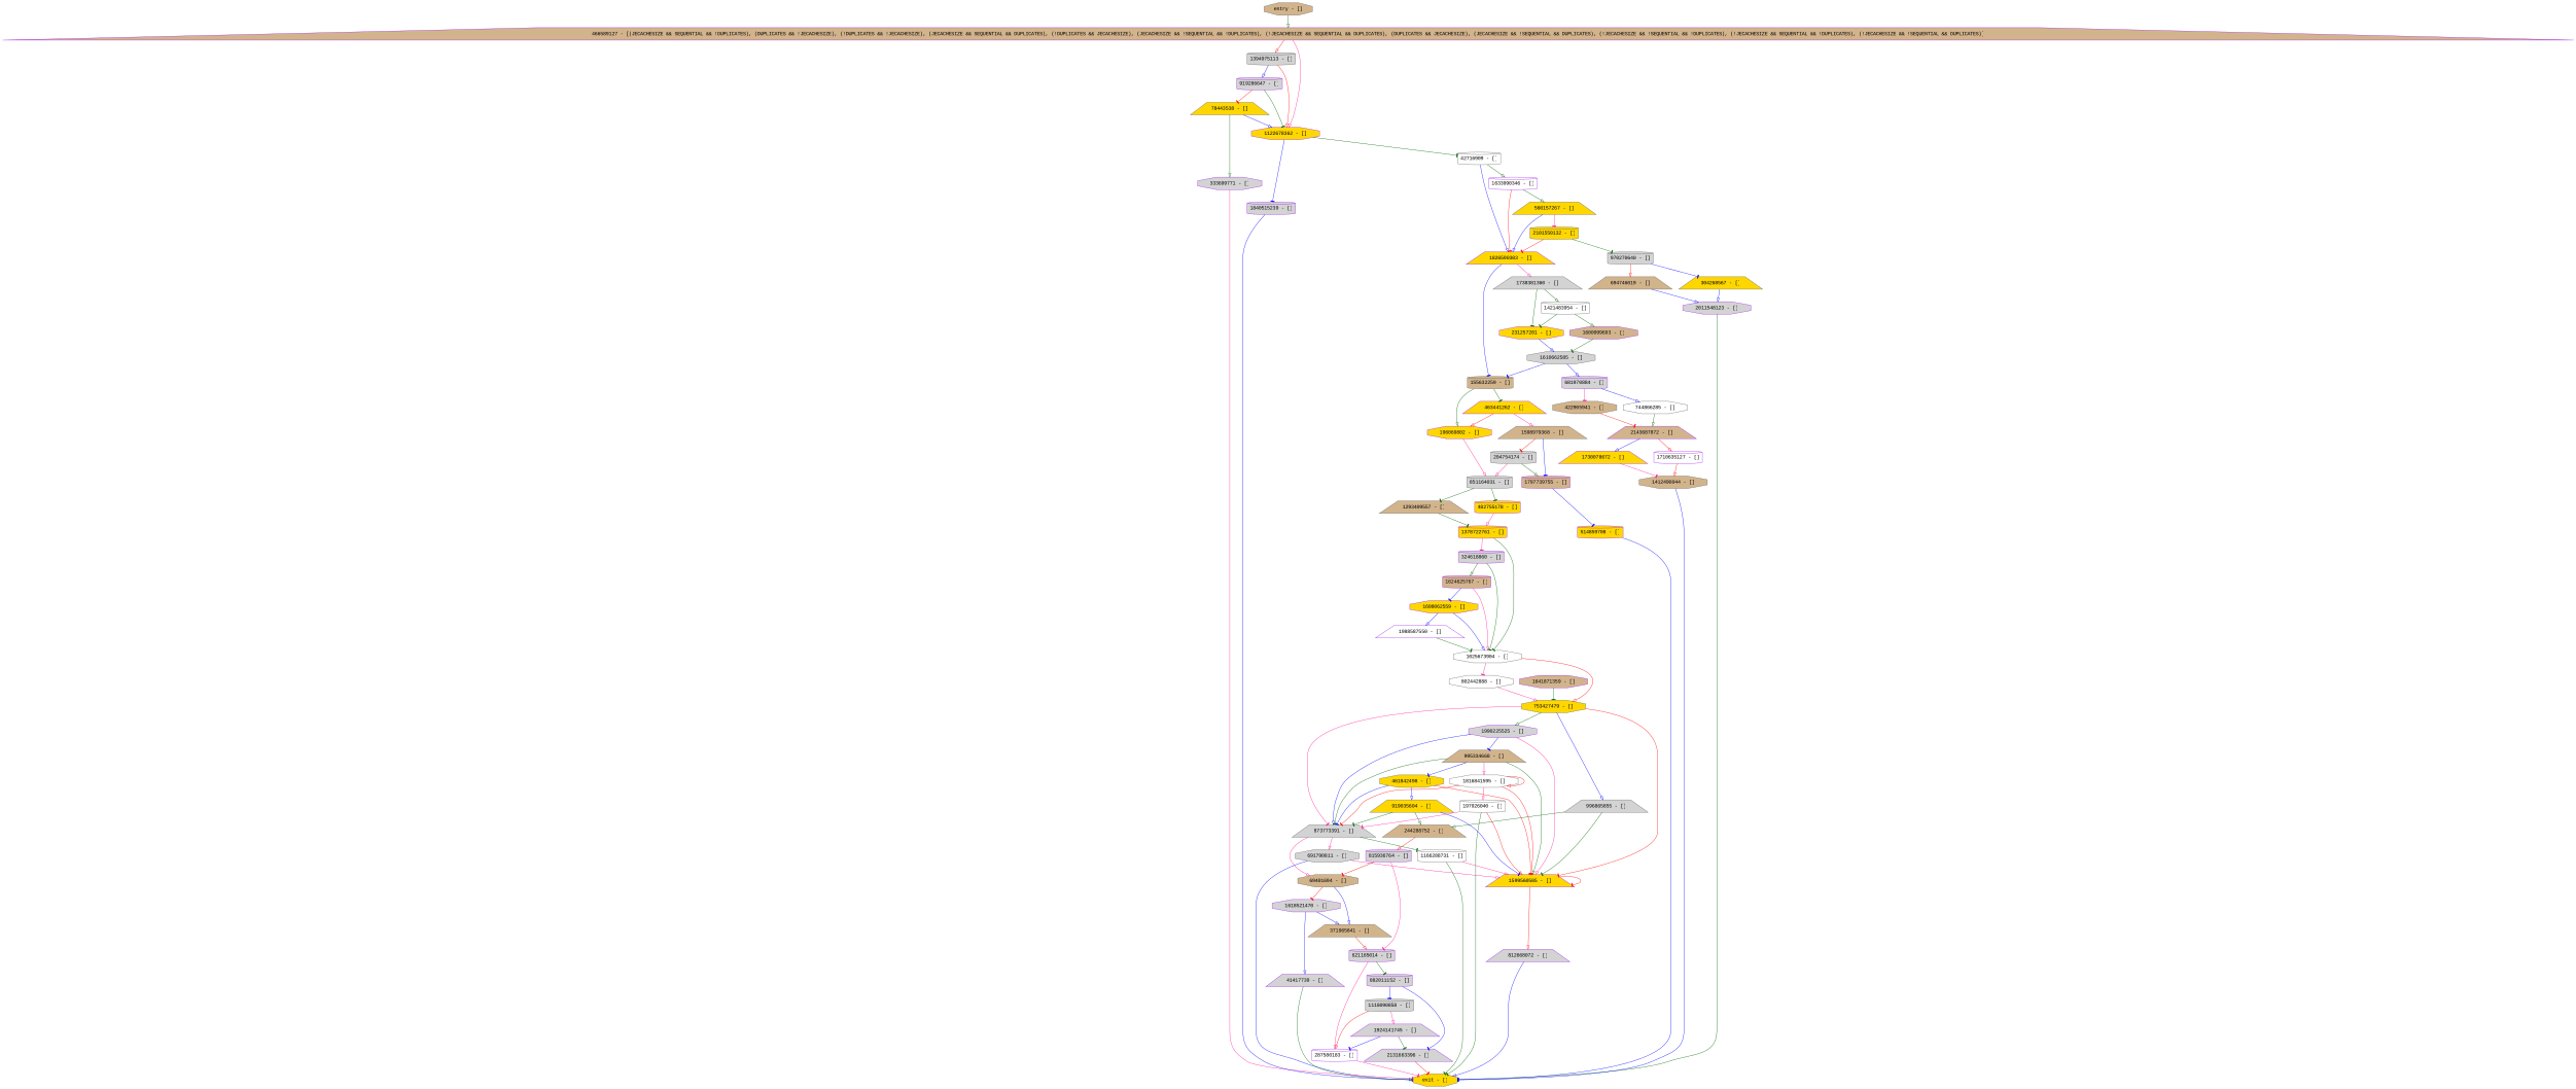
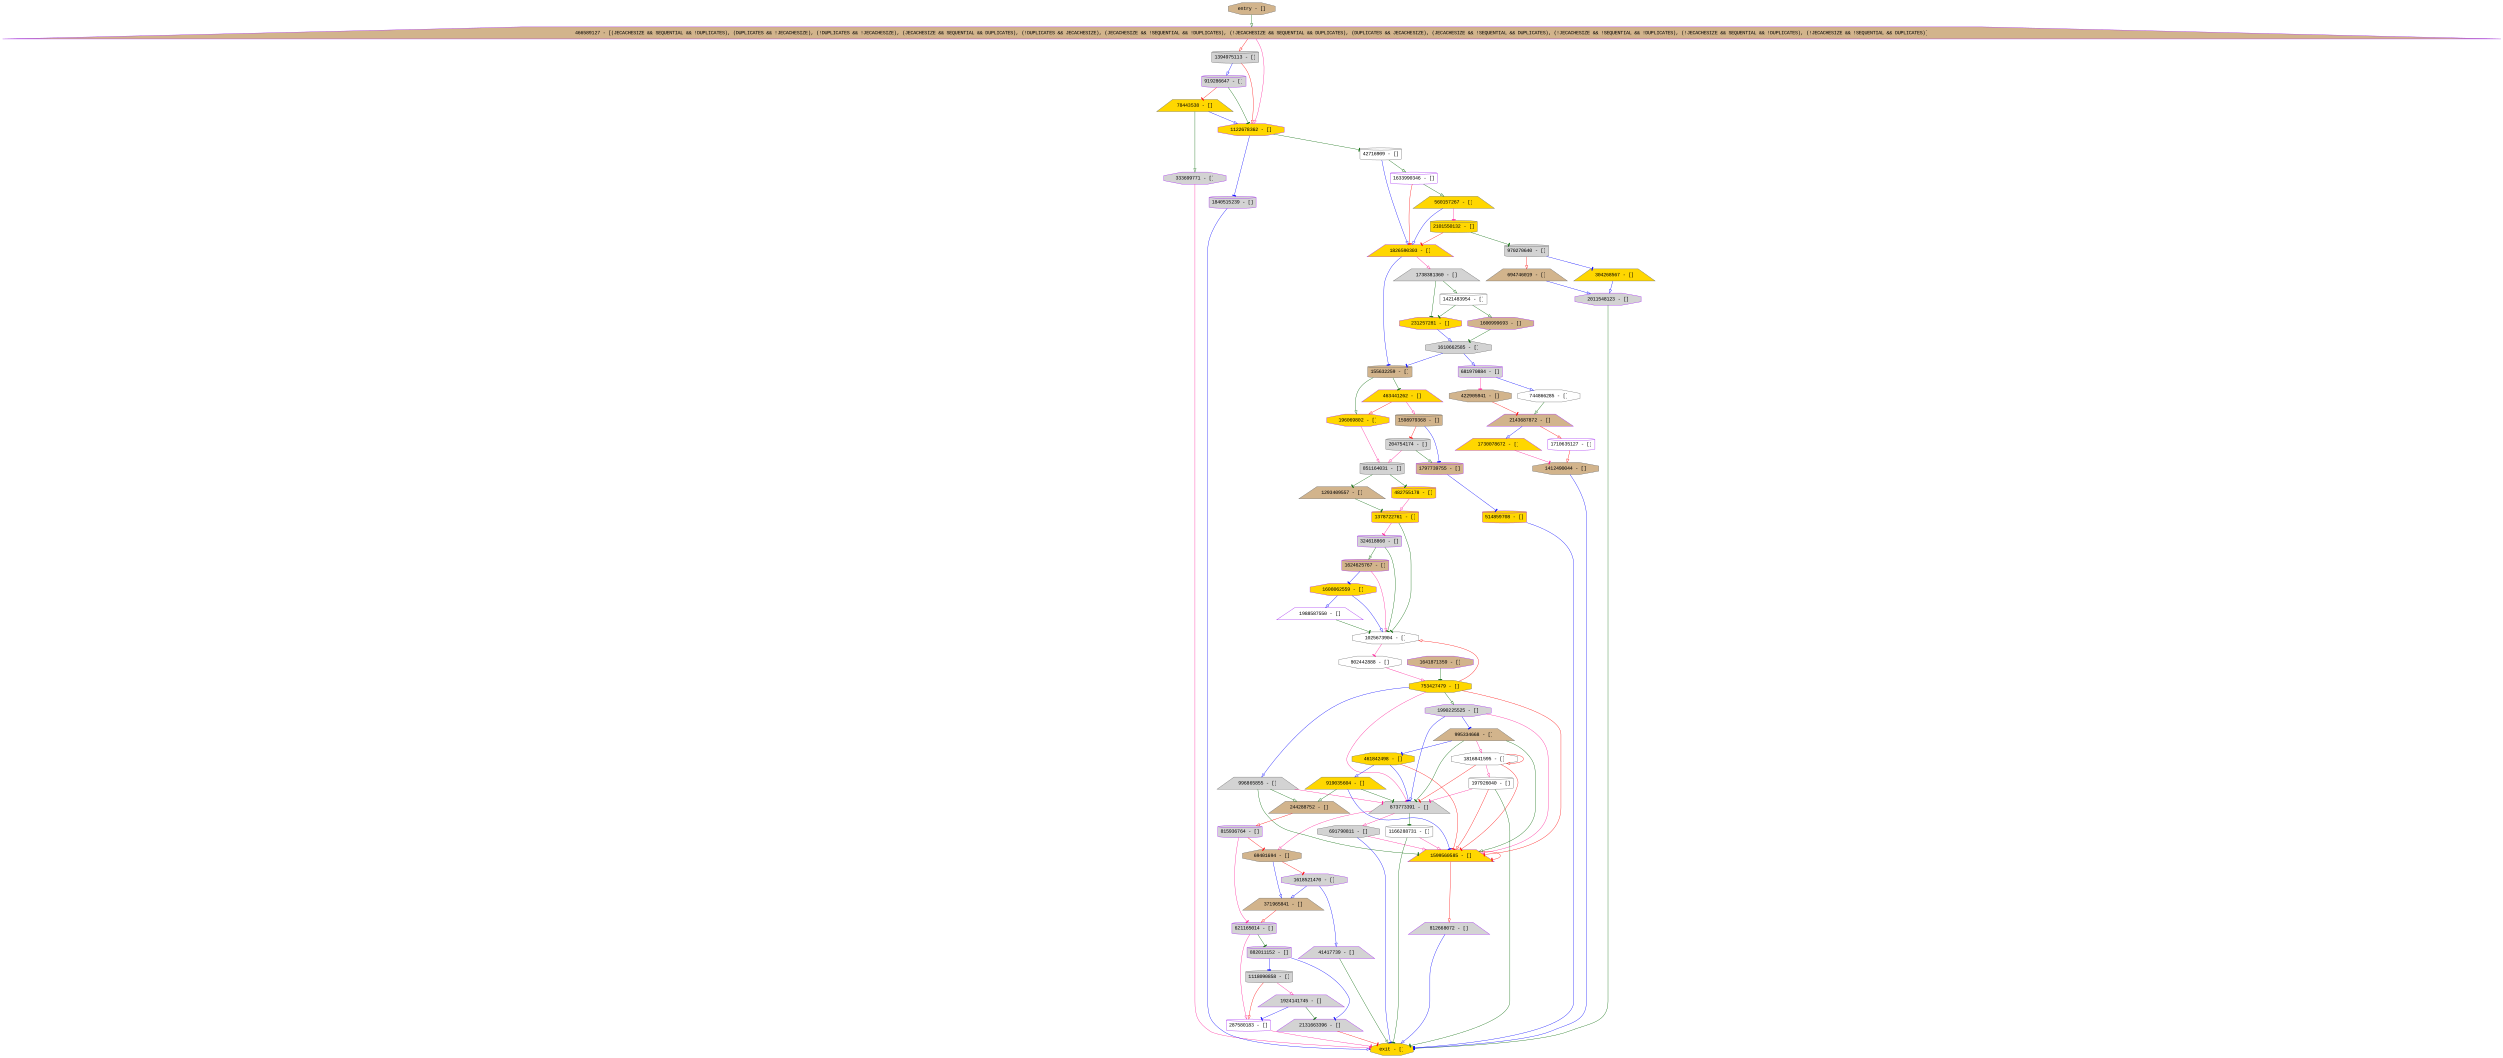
  digraph {
    fontname="Liberation Mono"
    node [color=gray40 fillcolor=lightgrey fontname="Liberation Mono" shape=cylinder style=filled]
    edge [arrowhead=onormal color=darkgreen fontname="Liberation Mono"]
    n1 [fillcolor=white label="1025673904 - []" shape=octagon]
    n2 [fillcolor=gold label="753427479 - []" shape=octagon]
    n3 [fillcolor=white label="802442888 - []" shape=octagon]
    n4 [color=purple fillcolor=gold label="1599560585 - []" shape=trapezium]
    n5 [label="873773391 - []" shape=trapezium]
    n6 [label="996865855 - []" shape=trapezium]
    n7 [color=purple label="1990225525 - []" shape=octagon]
    n8 [fillcolor=tan label="995334668 - []" shape=trapezium]
    n9 [fillcolor=gold label="461842498 - []" shape=octagon]
    n10 [fillcolor=white label="1816841595 - []" shape=octagon]
    n11 [color=purple label="812668072 - []" shape=trapezium]
    n12 [fillcolor=tan label="69401694 - []" shape=octagon]
    n13 [label="691790811 - []" shape=octagon]
    n14 [fillcolor=white label="1166288731 - []"]
    n15 [fillcolor=gold label="919035604 - []" shape=trapezium]
    n16 [fillcolor=white label="197926040 - []"]
    n17 [label="851164031 - []"]
    n18 [fillcolor=tan label="1293409557 - []" shape=trapezium]
    n19 [color=purple fillcolor=gold label="482755178 - []"]
    n20 [color=purple fillcolor=gold label="1378722761 - []"]
    n21 [fillcolor=gold label="78443538 - []" shape=trapezium]
    n22 [color=purple label="333699771 - []" shape=octagon]
    n23 [color=purple fillcolor=gold label="1122678362 - []" shape=octagon]
    n24 [fillcolor=gold label="exit - []" shape=octagon]
    n25 [color=purple label="1840515239 - []"]
    n26 [fillcolor=white label="42716909 - []"]
    n27 [fillcolor=tan label="244288752 - []" shape=trapezium]
    n28 [color=purple label="815936764 - []"]
    n29 [color=purple label="882011152 - []"]
    n30 [color=purple label="2131663396 - []" shape=trapezium]
    n31 [label="1118090858 - []"]
    n32 [color=purple label="1924141745 - []" shape=trapezium]
    n33 [color=purple fillcolor=white label="287580183 - []"]
    n34 [fillcolor=gold label="560157267 - []" shape=trapezium]
    n35 [color=purple fillcolor=gold label="1826590303 - []" shape=trapezium]
    n36 [fillcolor=gold label="2101550132 - []"]
    n37 [fillcolor=tan label="155632259 - []"]
    n38 [label="1738381360 - []" shape=trapezium]
    n39 [label="970270640 - []"]
    n40 [label="204754174 - []"]
    n41 [color=purple fillcolor=tan label="1797739755 - []"]
    n42 [color=purple label="324618860 - []"]
    n43 [color=purple fillcolor=gold label="196069802 - []" shape=octagon]
    n44 [color=purple fillcolor=gold label="463441262 - []" shape=trapezium]
-   n45 [fillcolor=tan label="1598979368 - []" shape=trapezium]
+   n45 [fillcolor=tan label="1598979368 - []"]
    n46 [fillcolor=tan label="694746019 - []" shape=trapezium]
    n47 [fillcolor=gold label="304268567 - []" shape=trapezium]
    n48 [color=purple label="2011548123 - []" shape=octagon]
    n49 [label="1394975113 - []"]
    n50 [color=purple label="919286647 - []"]
    n51 [fillcolor=white label="1421483954 - []"]
    n52 [color=purple fillcolor=gold label="231257281 - []" shape=octagon]
    n53 [color=purple fillcolor=tan label="1600999693 - []" shape=octagon]
    n54 [label="1610662585 - []" shape=octagon]
    n55 [color=purple fillcolor=gold label="514859708 - []"]
    n56 [fillcolor=tan label="entry - []" shape=octagon]
    n57 [color=purple fillcolor=tan label="466589127 - [(JECACHESIZE && SEQUENTIAL && !DUPLICATES), (DUPLICATES && !JECACHESIZE), (!DUPLICATES && !JECACHESIZE), (JECACHESIZE && SEQUENTIAL && DUPLICATES), (!DUPLICATES && JECACHESIZE), (JECACHESIZE && !SEQUENTIAL && !DUPLICATES), (!JECACHESIZE && SEQUENTIAL && DUPLICATES), (DUPLICATES && JECACHESIZE), (JECACHESIZE && !SEQUENTIAL && DUPLICATES), (!JECACHESIZE && !SEQUENTIAL && !DUPLICATES), (!JECACHESIZE && SEQUENTIAL && !DUPLICATES), (!JECACHESIZE && !SEQUENTIAL && DUPLICATES)]" shape=trapezium]
    n58 [color=purple label="621165014 - []"]
    n59 [color=purple label="681970884 - []"]
    n60 [fillcolor=white label="744866285 - []" shape=octagon]
    n61 [fillcolor=tan label="422905941 - []" shape=octagon]
    n62 [color=purple fillcolor=tan label="2143687872 - []" shape=trapezium]
    n63 [color=purple fillcolor=white label="1710635127 - []"]
    n64 [fillcolor=tan label="1412490044 - []" shape=octagon]
    n65 [color=purple fillcolor=gold label="1730078672 - []" shape=trapezium]
    n66 [color=purple fillcolor=tan label="1624625767 - []"]
    n67 [color=purple fillcolor=gold label="1608062559 - []" shape=octagon]
    n68 [color=purple fillcolor=white label="1988587550 - []" shape=trapezium]
    n69 [color=purple fillcolor=white label="1633990346 - []"]
    n70 [color=purple label="1618521470 - []" shape=octagon]
    n71 [fillcolor=tan label="371965841 - []" shape=trapezium]
    n72 [color=purple label="41417739 - []" shape=trapezium]
    n73 [color=purple fillcolor=tan label="1641871359 - []" shape=octagon]
-   n1 -> n2 [color=red]
+   n2 -> n1 [color=red]
    n1 -> n3 [arrowhead=tee color=deeppink]
    n2 -> n4 [arrowhead=tee color=red]
    n2 -> n5 [arrowhead=tee color=deeppink]
    n2 -> n6 [color=blue]
    n2 -> n7
    n3 -> n2 [color=deeppink]
    n4 -> n4 [arrowhead=tee color=red]
    n4 -> n11 [color=red]
    n5 -> n12 [color=deeppink]
    n5 -> n13 [color=deeppink]
    n5 -> n14 [arrowhead=tee]
    n6 -> n4 [arrowhead=tee]
+   n6 -> n5 [arrowhead=tee color=deeppink]
    n6 -> n27
    n7 -> n4 [color=deeppink]
    n7 -> n5 [color=blue]
    n7 -> n8 [arrowhead=tee color=blue]
    n8 -> n4
    n8 -> n5 [arrowhead=tee]
    n8 -> n9 [arrowhead=tee color=blue]
    n8 -> n10 [color=deeppink]
    n9 -> n4 [arrowhead=tee color=red]
    n9 -> n5 [arrowhead=tee color=blue]
    n9 -> n15 [color=blue]
    n10 -> n4 [arrowhead=tee color=red]
    n10 -> n5 [arrowhead=tee color=red]
    n10 -> n10 [color=red]
    n10 -> n16 [color=deeppink]
    n11 -> n24 [color=blue]
    n12 -> n70 [arrowhead=tee color=red]
    n12 -> n71 [color=blue]
    n13 -> n4 [color=deeppink]
    n13 -> n24 [arrowhead=tee color=blue]
    n14 -> n4 [color=deeppink]
    n14 -> n24 [arrowhead=tee]
    n15 -> n4 [arrowhead=tee color=blue]
    n15 -> n5 [arrowhead=tee]
    n15 -> n27
    n16 -> n4 [color=red]
    n16 -> n5 [arrowhead=tee color=deeppink]
    n16 -> n24 [arrowhead=tee]
    n17 -> n18 [arrowhead=tee]
    n17 -> n19 [arrowhead=tee]
    n18 -> n20 [arrowhead=tee]
    n19 -> n20 [color=deeppink]
    n20 -> n1 [arrowhead=tee]
    n20 -> n42 [arrowhead=tee color=deeppink]
    n21 -> n22
    n21 -> n23 [color=blue]
    n22 -> n24 [arrowhead=tee color=deeppink]
    n23 -> n25 [arrowhead=tee color=blue]
    n23 -> n26 [arrowhead=tee]
    n25 -> n24 [color=blue]
    n26 -> n35 [color=blue]
    n26 -> n69
    n27 -> n28 [color=red]
    n28 -> n12 [arrowhead=tee color=red]
    n28 -> n58 [arrowhead=tee color=deeppink]
    n29 -> n30 [arrowhead=tee color=blue]
    n29 -> n31 [arrowhead=tee color=blue]
    n30 -> n24 [arrowhead=tee color=red]
    n31 -> n32 [color=deeppink]
    n31 -> n33 [color=red]
    n32 -> n30 [arrowhead=tee]
    n32 -> n33 [arrowhead=tee color=blue]
    n33 -> n24 [arrowhead=tee color=deeppink]
    n34 -> n35 [color=blue]
    n34 -> n36 [arrowhead=tee color=deeppink]
    n35 -> n37 [arrowhead=tee color=blue]
    n35 -> n38 [color=deeppink]
    n36 -> n35 [arrowhead=tee color=red]
    n36 -> n39 [arrowhead=tee]
    n37 -> n43
    n37 -> n44 [arrowhead=tee]
    n38 -> n51
    n38 -> n52 [arrowhead=tee]
    n39 -> n46 [color=red]
    n39 -> n47 [arrowhead=tee color=blue]
    n40 -> n17 [color=deeppink]
    n40 -> n41
    n41 -> n55 [arrowhead=tee color=blue]
    n42 -> n1 [arrowhead=tee]
    n42 -> n66
    n43 -> n17 [color=deeppink]
    n44 -> n43 [color=red]
    n44 -> n45 [color=deeppink]
    n45 -> n40 [arrowhead=tee color=red]
    n45 -> n41 [arrowhead=tee color=blue]
    n46 -> n48 [color=blue]
    n47 -> n48 [color=blue]
    n48 -> n24 [arrowhead=tee]
    n49 -> n23 [color=red]
    n49 -> n50 [color=blue]
    n50 -> n21 [arrowhead=tee color=red]
    n50 -> n23 [arrowhead=tee]
    n51 -> n52 [arrowhead=tee]
    n51 -> n53
    n52 -> n54 [color=blue]
    n53 -> n54 [arrowhead=tee]
    n54 -> n37 [arrowhead=tee color=blue]
    n54 -> n59 [color=blue]
    n55 -> n24 [arrowhead=tee color=blue]
    n56 -> n57
    n57 -> n23 [color=deeppink]
    n57 -> n49 [color=red]
    n58 -> n29 [arrowhead=tee]
    n58 -> n33 [color=deeppink]
    n59 -> n60 [color=blue]
    n59 -> n61 [arrowhead=tee color=deeppink]
    n60 -> n62
    n61 -> n62 [arrowhead=tee color=red]
    n62 -> n63 [color=red]
    n62 -> n65 [color=blue]
    n63 -> n64 [color=red]
    n64 -> n24 [arrowhead=tee color=blue]
    n65 -> n64 [arrowhead=tee color=deeppink]
    n66 -> n1 [color=deeppink]
    n66 -> n67 [arrowhead=tee color=blue]
    n67 -> n1 [color=blue]
    n67 -> n68 [color=blue]
    n68 -> n1 [arrowhead=tee]
    n69 -> n34
    n69 -> n35 [arrowhead=tee color=red]
    n70 -> n71 [color=blue]
    n70 -> n72 [color=blue]
    n71 -> n58 [color=red]
    n72 -> n24
    n73 -> n2 [arrowhead=tee]
  }
